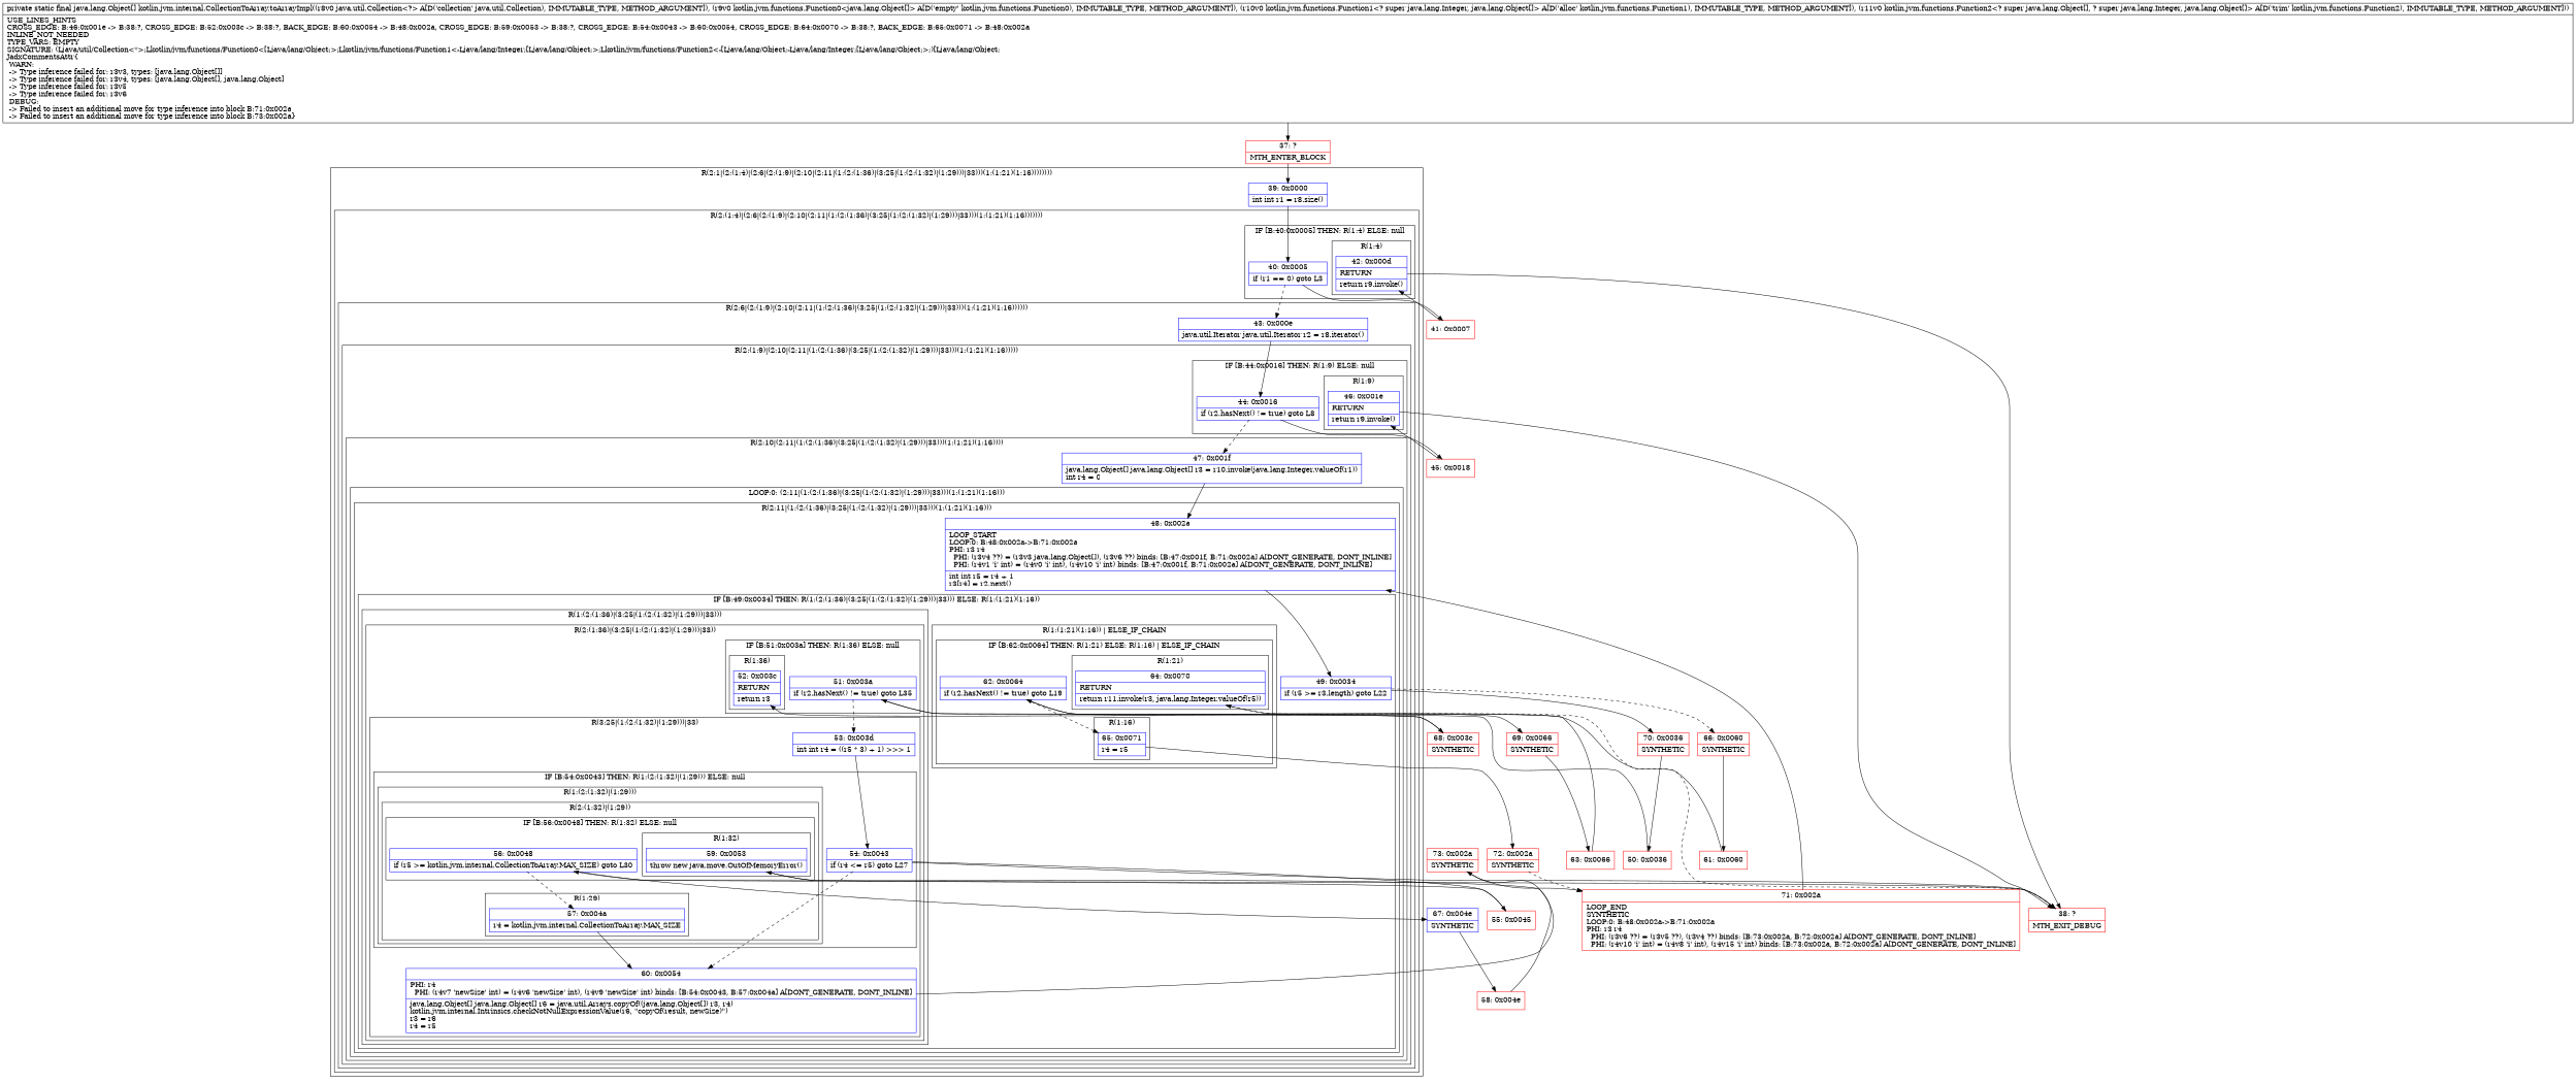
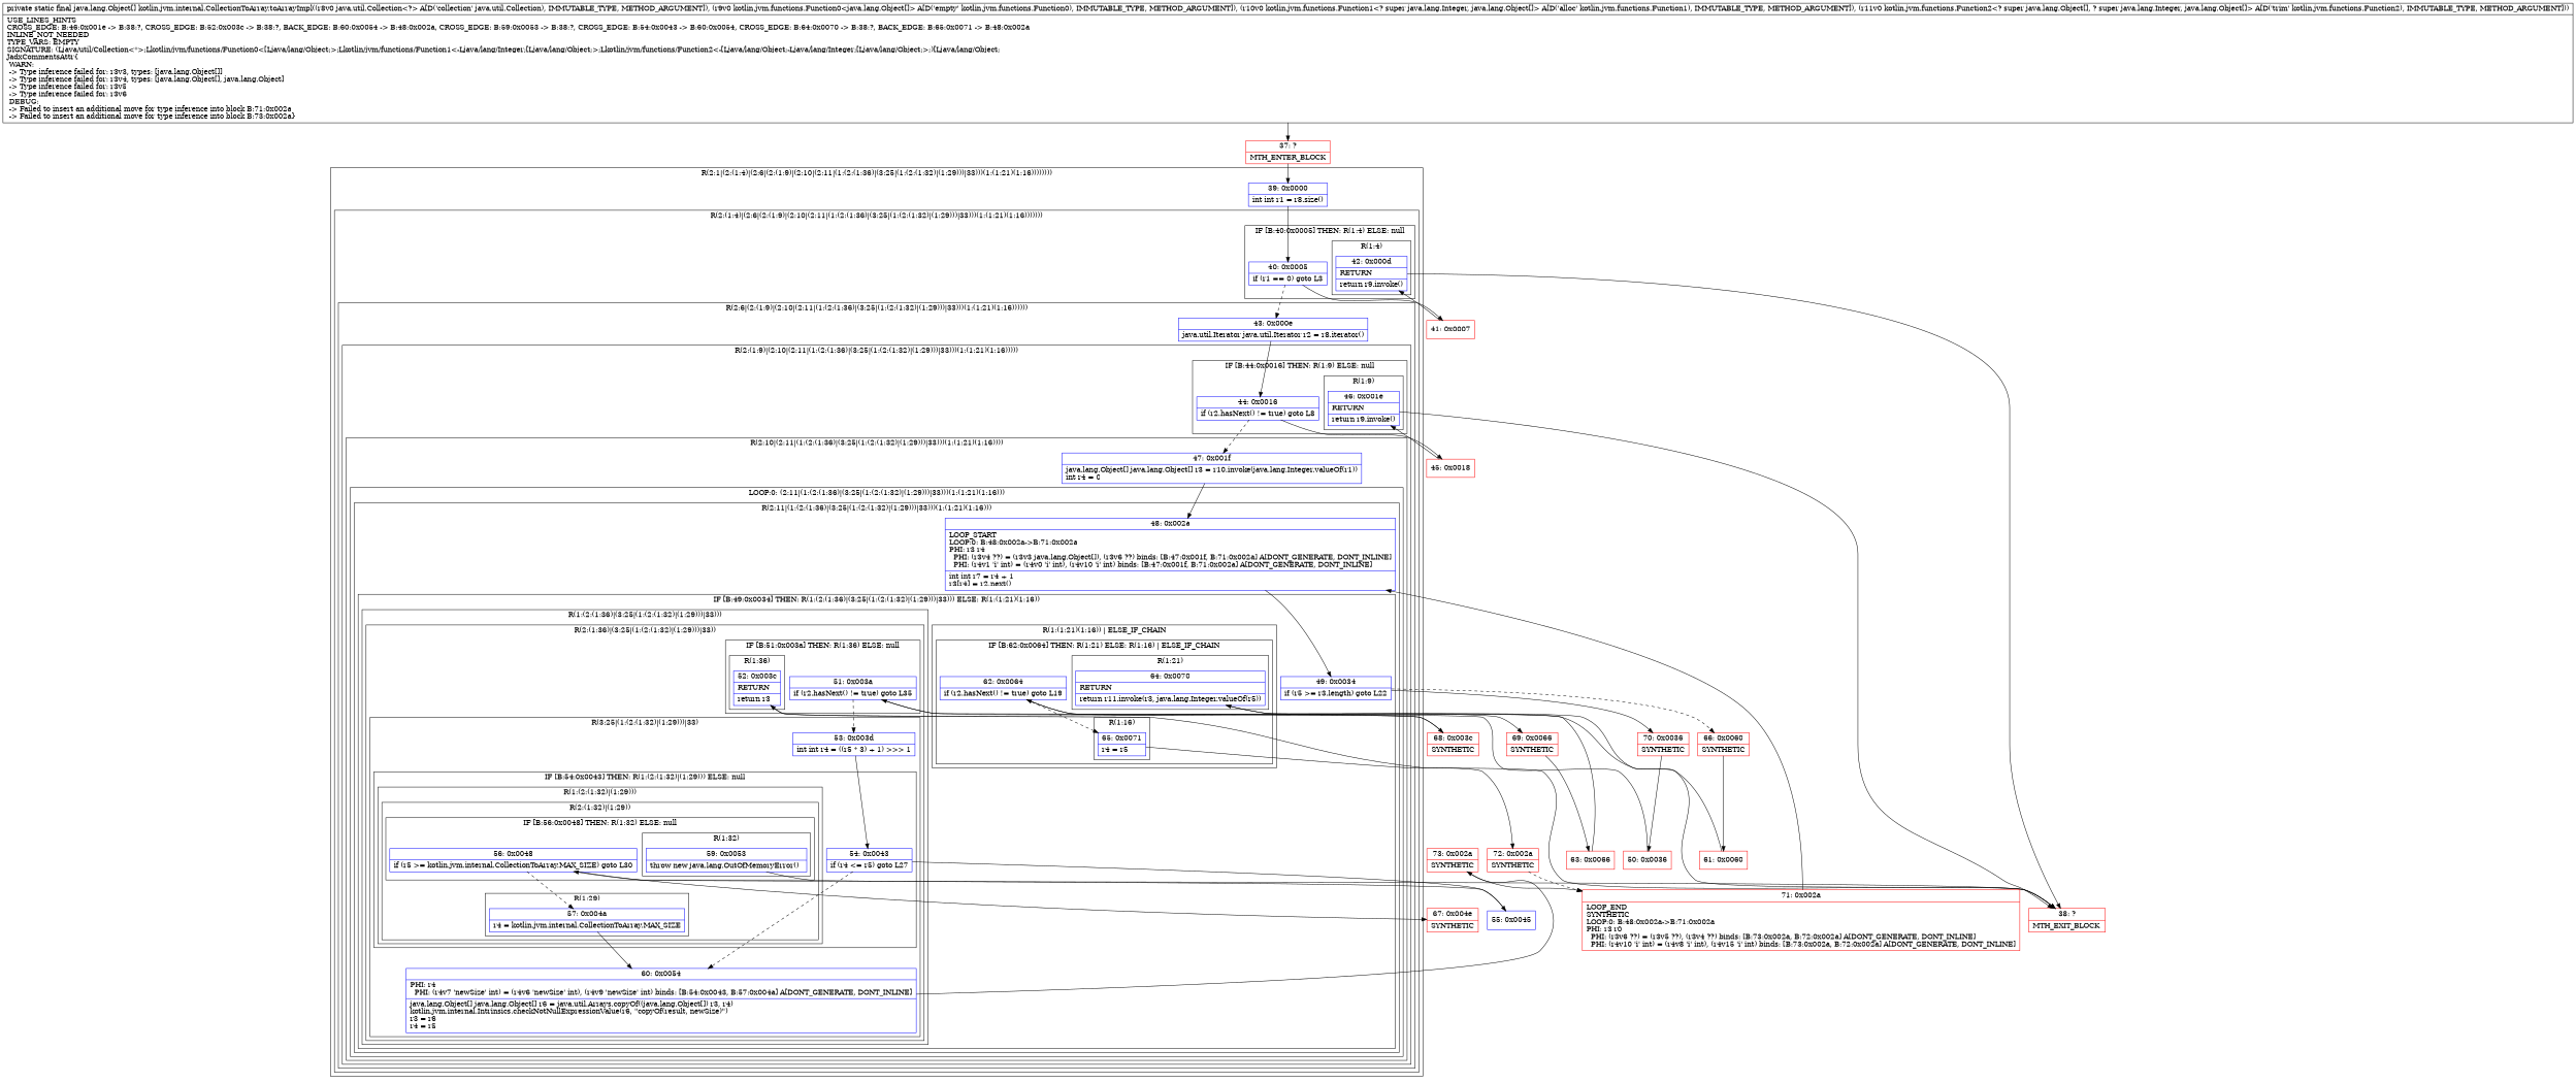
  digraph {
    node [color=blue shape=record]
    n1 [label="{42\:\ 0x000d|RETURN\l|return r9.invoke()\l}"]
    n2 [label="{40\:\ 0x0005|if (r1 == 0) goto L3\l}"]
    n3 [label="{46\:\ 0x001e|RETURN\l|return r9.invoke()\l}"]
    n4 [label="{44\:\ 0x0016|if (r2.hasNext() != true) goto L8\l}"]
    n5 [label="{52\:\ 0x003c|RETURN\l|return r3\l}"]
    n6 [label="{51\:\ 0x003a|if (r2.hasNext() != true) goto L35\l}"]
-   n7 [label="{59\:\ 0x0053|throw new java.move.OutOfMemoryError()\l}"]
+   n7 [label="{59\:\ 0x0053|throw new java.lang.OutOfMemoryError()\l}"]
    n8 [label="{56\:\ 0x0048|if (r5 \>= kotlin.jvm.internal.CollectionToArray.MAX_SIZE) goto L30\l}"]
    n9 [label="{57\:\ 0x004a|r4 = kotlin.jvm.internal.CollectionToArray.MAX_SIZE\l}"]
    n10 [label="{54\:\ 0x0043|if (r4 \<= r5) goto L27\l}"]
    n11 [label="{53\:\ 0x003d|int int r4 = ((r5 * 3) + 1) \>\>\> 1\l}"]
    n12 [label="{60\:\ 0x0054|PHI: r4 \l  PHI: (r4v7 'newSize' int) = (r4v6 'newSize' int), (r4v9 'newSize' int) binds: [B:54:0x0043, B:57:0x004a] A[DONT_GENERATE, DONT_INLINE]\l|java.lang.Object[] java.lang.Object[] r6 = java.util.Arrays.copyOf((java.lang.Object[]) r3, r4)\lkotlin.jvm.internal.Intrinsics.checkNotNullExpressionValue(r6, \"copyOf(result, newSize)\")\lr3 = r6\lr4 = r5\l}"]
    n13 [label="{64\:\ 0x0070|RETURN\l|return r11.invoke(r3, java.lang.Integer.valueOf(r5))\l}"]
    n14 [label="{65\:\ 0x0071|r4 = r5\l}"]
    n15 [label="{62\:\ 0x0064|if (r2.hasNext() != true) goto L19\l}"]
    n16 [label="{49\:\ 0x0034|if (r5 \>= r3.length) goto L22\l}"]
-   n17 [label="{48\:\ 0x002a|LOOP_START\lLOOP:0: B:48:0x002a\-\>B:71:0x002a\lPHI: r3 r4 \l  PHI: (r3v4 ??) = (r3v3 java.lang.Object[]), (r3v6 ??) binds: [B:47:0x001f, B:71:0x002a] A[DONT_GENERATE, DONT_INLINE]\l  PHI: (r4v1 'i' int) = (r4v0 'i' int), (r4v10 'i' int) binds: [B:47:0x001f, B:71:0x002a] A[DONT_GENERATE, DONT_INLINE]\l|int int r5 = r4 + 1\lr3[r4] = r2.next()\l}"]
+   n17 [label="{48\:\ 0x002a|LOOP_START\lLOOP:0: B:48:0x002a\-\>B:71:0x002a\lPHI: r3 r4 \l  PHI: (r3v4 ??) = (r3v3 java.lang.Object[]), (r3v6 ??) binds: [B:47:0x001f, B:71:0x002a] A[DONT_GENERATE, DONT_INLINE]\l  PHI: (r4v1 'i' int) = (r4v0 'i' int), (r4v10 'i' int) binds: [B:47:0x001f, B:71:0x002a] A[DONT_GENERATE, DONT_INLINE]\l|int int r7 = r4 + 1\lr3[r4] = r2.next()\l}"]
    n18 [label="{47\:\ 0x001f|java.lang.Object[] java.lang.Object[] r3 = r10.invoke(java.lang.Integer.valueOf(r1))\lint r4 = 0\l}"]
    n19 [label="{43\:\ 0x000e|java.util.Iterator java.util.Iterator r2 = r8.iterator()\l}"]
    n20 [label="{39\:\ 0x0000|int int r1 = r8.size()\l}"]
-   n21 [color=red label="{38\:\ ?|MTH_EXIT_DEBUG\l}"]
+   n21 [color=red label="{38\:\ ?|MTH_EXIT_BLOCK\l}"]
    n22 [color=red label="{41\:\ 0x0007}"]
    n23 [color=red label="{45\:\ 0x0018}"]
    n24 [color=red label="{68\:\ 0x003c|SYNTHETIC\l}"]
-   n25 [label="{67\:\ 0x004e|SYNTHETIC\l}"]
-   n26 [color=red label="{55\:\ 0x0045}"]
+   n25 [color=red label="{67\:\ 0x004e|SYNTHETIC\l}"]
+   n26 [label="{55\:\ 0x0045}"]
    n27 [color=red label="{73\:\ 0x002a|SYNTHETIC\l}"]
    n28 [color=red label="{72\:\ 0x002a|SYNTHETIC\l}"]
    n29 [color=red label="{69\:\ 0x0066|SYNTHETIC\l}"]
    n30 [color=red label="{66\:\ 0x0060|SYNTHETIC\l}"]
    n31 [color=red label="{70\:\ 0x0036|SYNTHETIC\l}"]
    n32 [color=red label="{61\:\ 0x0060}"]
    n33 [color=red label="{50\:\ 0x0036}"]
-   n34 [color=red label="{58\:\ 0x004e}"]
-   n35 [color=red label="{71\:\ 0x002a|LOOP_END\lSYNTHETIC\lLOOP:0: B:48:0x002a\-\>B:71:0x002a\lPHI: r3 r4 \l  PHI: (r3v6 ??) = (r3v5 ??), (r3v4 ??) binds: [B:73:0x002a, B:72:0x002a] A[DONT_GENERATE, DONT_INLINE]\l  PHI: (r4v10 'i' int) = (r4v8 'i' int), (r4v15 'i' int) binds: [B:73:0x002a, B:72:0x002a] A[DONT_GENERATE, DONT_INLINE]\l}"]
+   n35 [color=red label="{71\:\ 0x002a|LOOP_END\lSYNTHETIC\lLOOP:0: B:48:0x002a\-\>B:71:0x002a\lPHI: r3 r0 \l  PHI: (r3v6 ??) = (r3v5 ??), (r3v4 ??) binds: [B:73:0x002a, B:72:0x002a] A[DONT_GENERATE, DONT_INLINE]\l  PHI: (r4v10 'i' int) = (r4v8 'i' int), (r4v15 'i' int) binds: [B:73:0x002a, B:72:0x002a] A[DONT_GENERATE, DONT_INLINE]\l}"]
    n36 [color=red label="{63\:\ 0x0066}"]
    n37 [color=red label="{37\:\ ?|MTH_ENTER_BLOCK\l}"]
    n38 [label="{private static final java.lang.Object[] kotlin.jvm.internal.CollectionToArray.toArrayImpl((r8v0 java.util.Collection\<?\> A[D('collection' java.util.Collection), IMMUTABLE_TYPE, METHOD_ARGUMENT]), (r9v0 kotlin.jvm.functions.Function0\<java.lang.Object[]\> A[D('empty' kotlin.jvm.functions.Function0), IMMUTABLE_TYPE, METHOD_ARGUMENT]), (r10v0 kotlin.jvm.functions.Function1\<? super java.lang.Integer, java.lang.Object[]\> A[D('alloc' kotlin.jvm.functions.Function1), IMMUTABLE_TYPE, METHOD_ARGUMENT]), (r11v0 kotlin.jvm.functions.Function2\<? super java.lang.Object[], ? super java.lang.Integer, java.lang.Object[]\> A[D('trim' kotlin.jvm.functions.Function2), IMMUTABLE_TYPE, METHOD_ARGUMENT]))  | USE_LINES_HINTS\lCROSS_EDGE: B:46:0x001e \-\> B:38:?, CROSS_EDGE: B:52:0x003c \-\> B:38:?, BACK_EDGE: B:60:0x0054 \-\> B:48:0x002a, CROSS_EDGE: B:59:0x0053 \-\> B:38:?, CROSS_EDGE: B:54:0x0043 \-\> B:60:0x0054, CROSS_EDGE: B:64:0x0070 \-\> B:38:?, BACK_EDGE: B:65:0x0071 \-\> B:48:0x002a\lINLINE_NOT_NEEDED\lTYPE_VARS: EMPTY\lSIGNATURE: (Ljava\/util\/Collection\<*\>;Lkotlin\/jvm\/functions\/Function0\<[Ljava\/lang\/Object;\>;Lkotlin\/jvm\/functions\/Function1\<\-Ljava\/lang\/Integer;[Ljava\/lang\/Object;\>;Lkotlin\/jvm\/functions\/Function2\<\-[Ljava\/lang\/Object;\-Ljava\/lang\/Integer;[Ljava\/lang\/Object;\>;)[Ljava\/lang\/Object;\lJadxCommentsAttr\{\l WARN: \l \-\> Type inference failed for: r3v3, types: [java.lang.Object[]]\l \-\> Type inference failed for: r3v4, types: [java.lang.Object[], java.lang.Object]\l \-\> Type inference failed for: r3v5\l \-\> Type inference failed for: r3v6\l DEBUG: \l \-\> Failed to insert an additional move for type inference into block B:71:0x002a\l \-\> Failed to insert an additional move for type inference into block B:73:0x002a\}\l}" color=""]
    subgraph cluster_1 {
      label="R(2:1|(2:(1:4)|(2:6|(2:(1:9)|(2:10|(2:11|(1:(2:(1:36)|(3:25|(1:(2:(1:32)|(1:29)))|33)))(1:(1:21)(1:16))))))))"
      n20
      subgraph cluster_2 {
        label="R(2:(1:4)|(2:6|(2:(1:9)|(2:10|(2:11|(1:(2:(1:36)|(3:25|(1:(2:(1:32)|(1:29)))|33)))(1:(1:21)(1:16)))))))"
        subgraph cluster_3 {
          label="IF [B:40:0x0005] THEN: R(1:4) ELSE: null"
          n2
          subgraph cluster_4 {
            label="R(1:4)"
            n1
          }
        }
        subgraph cluster_5 {
          label="R(2:6|(2:(1:9)|(2:10|(2:11|(1:(2:(1:36)|(3:25|(1:(2:(1:32)|(1:29)))|33)))(1:(1:21)(1:16))))))"
          n19
          subgraph cluster_6 {
            label="R(2:(1:9)|(2:10|(2:11|(1:(2:(1:36)|(3:25|(1:(2:(1:32)|(1:29)))|33)))(1:(1:21)(1:16)))))"
            subgraph cluster_7 {
              label="IF [B:44:0x0016] THEN: R(1:9) ELSE: null"
              n4
              subgraph cluster_8 {
                label="R(1:9)"
                n3
              }
            }
            subgraph cluster_9 {
              label="R(2:10|(2:11|(1:(2:(1:36)|(3:25|(1:(2:(1:32)|(1:29)))|33)))(1:(1:21)(1:16))))"
              n18
              subgraph cluster_10 {
                label="LOOP:0: (2:11|(1:(2:(1:36)|(3:25|(1:(2:(1:32)|(1:29)))|33)))(1:(1:21)(1:16)))"
                subgraph cluster_11 {
                  label="R(2:11|(1:(2:(1:36)|(3:25|(1:(2:(1:32)|(1:29)))|33)))(1:(1:21)(1:16)))"
                  n17
                  subgraph cluster_12 {
                    label="IF [B:49:0x0034] THEN: R(1:(2:(1:36)|(3:25|(1:(2:(1:32)|(1:29)))|33))) ELSE: R(1:(1:21)(1:16))"
                    n16
                    subgraph cluster_13 {
                      label="R(1:(2:(1:36)|(3:25|(1:(2:(1:32)|(1:29)))|33)))"
                      subgraph cluster_14 {
                        label="R(2:(1:36)|(3:25|(1:(2:(1:32)|(1:29)))|33))"
                        subgraph cluster_15 {
                          label="IF [B:51:0x003a] THEN: R(1:36) ELSE: null"
                          n6
                          subgraph cluster_16 {
                            label="R(1:36)"
                            n5
                          }
                        }
                        subgraph cluster_17 {
                          label="R(3:25|(1:(2:(1:32)|(1:29)))|33)"
                          n11
                          n12
                          subgraph cluster_18 {
                            label="IF [B:54:0x0043] THEN: R(1:(2:(1:32)|(1:29))) ELSE: null"
                            n10
                            subgraph cluster_19 {
                              label="R(1:(2:(1:32)|(1:29)))"
                              subgraph cluster_20 {
                                label="R(2:(1:32)|(1:29))"
                                subgraph cluster_21 {
                                  label="IF [B:56:0x0048] THEN: R(1:32) ELSE: null"
                                  n8
                                  subgraph cluster_22 {
                                    label="R(1:32)"
                                    n7
                                  }
                                }
                                subgraph cluster_23 {
                                  label="R(1:29)"
                                  n9
                                }
                              }
                            }
                          }
                        }
                      }
                    }
                    subgraph cluster_24 {
                      label="R(1:(1:21)(1:16)) | ELSE_IF_CHAIN\l"
                      subgraph cluster_25 {
                        label="IF [B:62:0x0064] THEN: R(1:21) ELSE: R(1:16) | ELSE_IF_CHAIN\l"
                        n15
                        subgraph cluster_26 {
                          label="R(1:21)"
                          n13
                        }
                        subgraph cluster_27 {
                          label="R(1:16)"
                          n14
                        }
                      }
                    }
                  }
                }
              }
            }
          }
        }
      }
    }
    n1 -> n21
    n2 -> n19 [style=dashed]
    n2 -> n22
    n3 -> n21
    n4 -> n18 [style=dashed]
    n4 -> n23
-   n10 -> n21
+   n5 -> n21
    n6 -> n11 [style=dashed]
    n6 -> n24
    n7 -> n21
    n8 -> n9 [style=dashed]
    n8 -> n25
    n9 -> n12
    n10 -> n12 [style=dashed]
    n10 -> n26
    n11 -> n10
    n12 -> n27
-   n13 -> n21 [style=dashed]
+   n13 -> n21
    n14 -> n28
    n15 -> n14 [style=dashed]
    n15 -> n29
    n16 -> n30 [style=dashed]
    n16 -> n31
    n17 -> n16
    n18 -> n17
    n19 -> n4
    n20 -> n2
    n22 -> n1
    n23 -> n3
    n24 -> n5
-   n25 -> n34
    n26 -> n8
    n27 -> n35
    n28 -> n35 [style=dashed]
    n29 -> n36
    n30 -> n32
    n31 -> n33
    n32 -> n15
    n33 -> n6
-   n34 -> n7
    n35 -> n17
    n36 -> n13
    n37 -> n20
    n38 -> n37
  }
